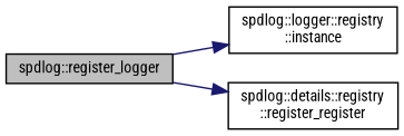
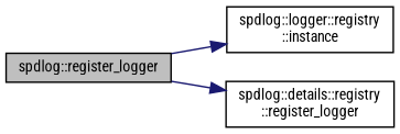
  digraph {
    fontname="Roboto Condensed"
    rankdir=LR
    node [color=black fillcolor=white fontname="Roboto Condensed" fontsize=10 shape=record style=filled]
    edge [color=midnightblue fontname="Roboto Condensed" fontsize=10 labelfontname=Helvetica labelfontsize=10 style=solid]
    n1 [fillcolor=grey75 fontcolor=black height=0.2 label="spdlog::register_logger" width=0.4]
    n2 [height=0.2 label="spdlog::logger::registry\l::instance" width=0.4]
-   n3 [height=0.2 label="spdlog::details::registry\l::register_register" width=0.4]
+   n3 [height=0.2 label="spdlog::details::registry\l::register_logger" width=0.4]
    n1 -> n2
    n1 -> n3
  }
